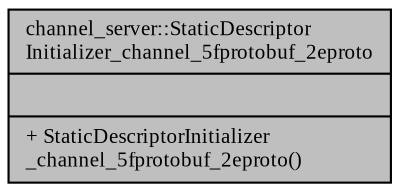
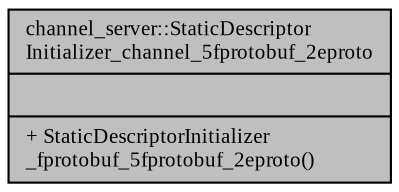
  digraph {
    fontname="Liberation Serif"
-   n1 [color=black fillcolor=grey75 fontcolor=black fontname="Liberation Serif" fontsize=10 height=0.2 label="{channel_server::StaticDescriptor\lInitializer_channel_5fprotobuf_2eproto\n||+ StaticDescriptorInitializer\l_channel_5fprotobuf_2eproto()\l}" shape=record style=filled width=0.4]
+   n1 [color=black fillcolor=grey75 fontcolor=black fontname="Liberation Serif" fontsize=10 height=0.2 label="{channel_server::StaticDescriptor\lInitializer_channel_5fprotobuf_2eproto\n||+ StaticDescriptorInitializer\l_fprotobuf_5fprotobuf_2eproto()\l}" shape=record style=filled width=0.4]
  }
